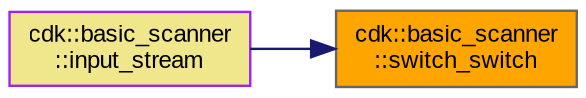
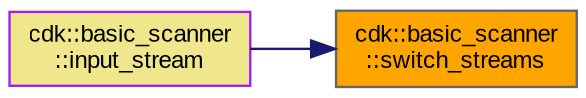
  digraph {
    rankdir=LR
    fontname="Liberation Sans"
    node [fontname="Liberation Sans" fontsize=10 shape=record style=filled]
    n1 [color=purple fillcolor=khaki fontcolor=black height=0.2 label="cdk::basic_scanner\l::input_stream" width=0.4]
-   n2 [color=gray40 fillcolor=orange height=0.2 label="cdk::basic_scanner\l::switch_switch" width=0.4]
+   n2 [color=gray40 fillcolor=orange height=0.2 label="cdk::basic_scanner\l::switch_streams" width=0.4]
    n1 -> n2 [color=midnightblue fontname="Liberation Sans" fontsize=10 labelfontname=Helvetica labelfontsize=10 style=solid]
  }
